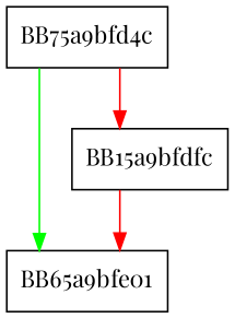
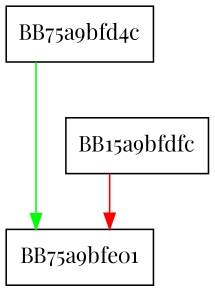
  digraph {
    fontname="Playfair Display"
    splines=ortho
    node [fontname="Playfair Display" shape=box]
    edge [color=red fontname="Playfair Display"]
    BB75a9bfd4c
-   BB75a9bfe01 [label=BB65a9bfe01]
+   BB75a9bfe01
    n3 [label=BB15a9bfdfc]
    BB75a9bfd4c -> BB75a9bfe01 [color=green]
-   BB75a9bfd4c -> n3
    n3 -> BB75a9bfe01
  }
